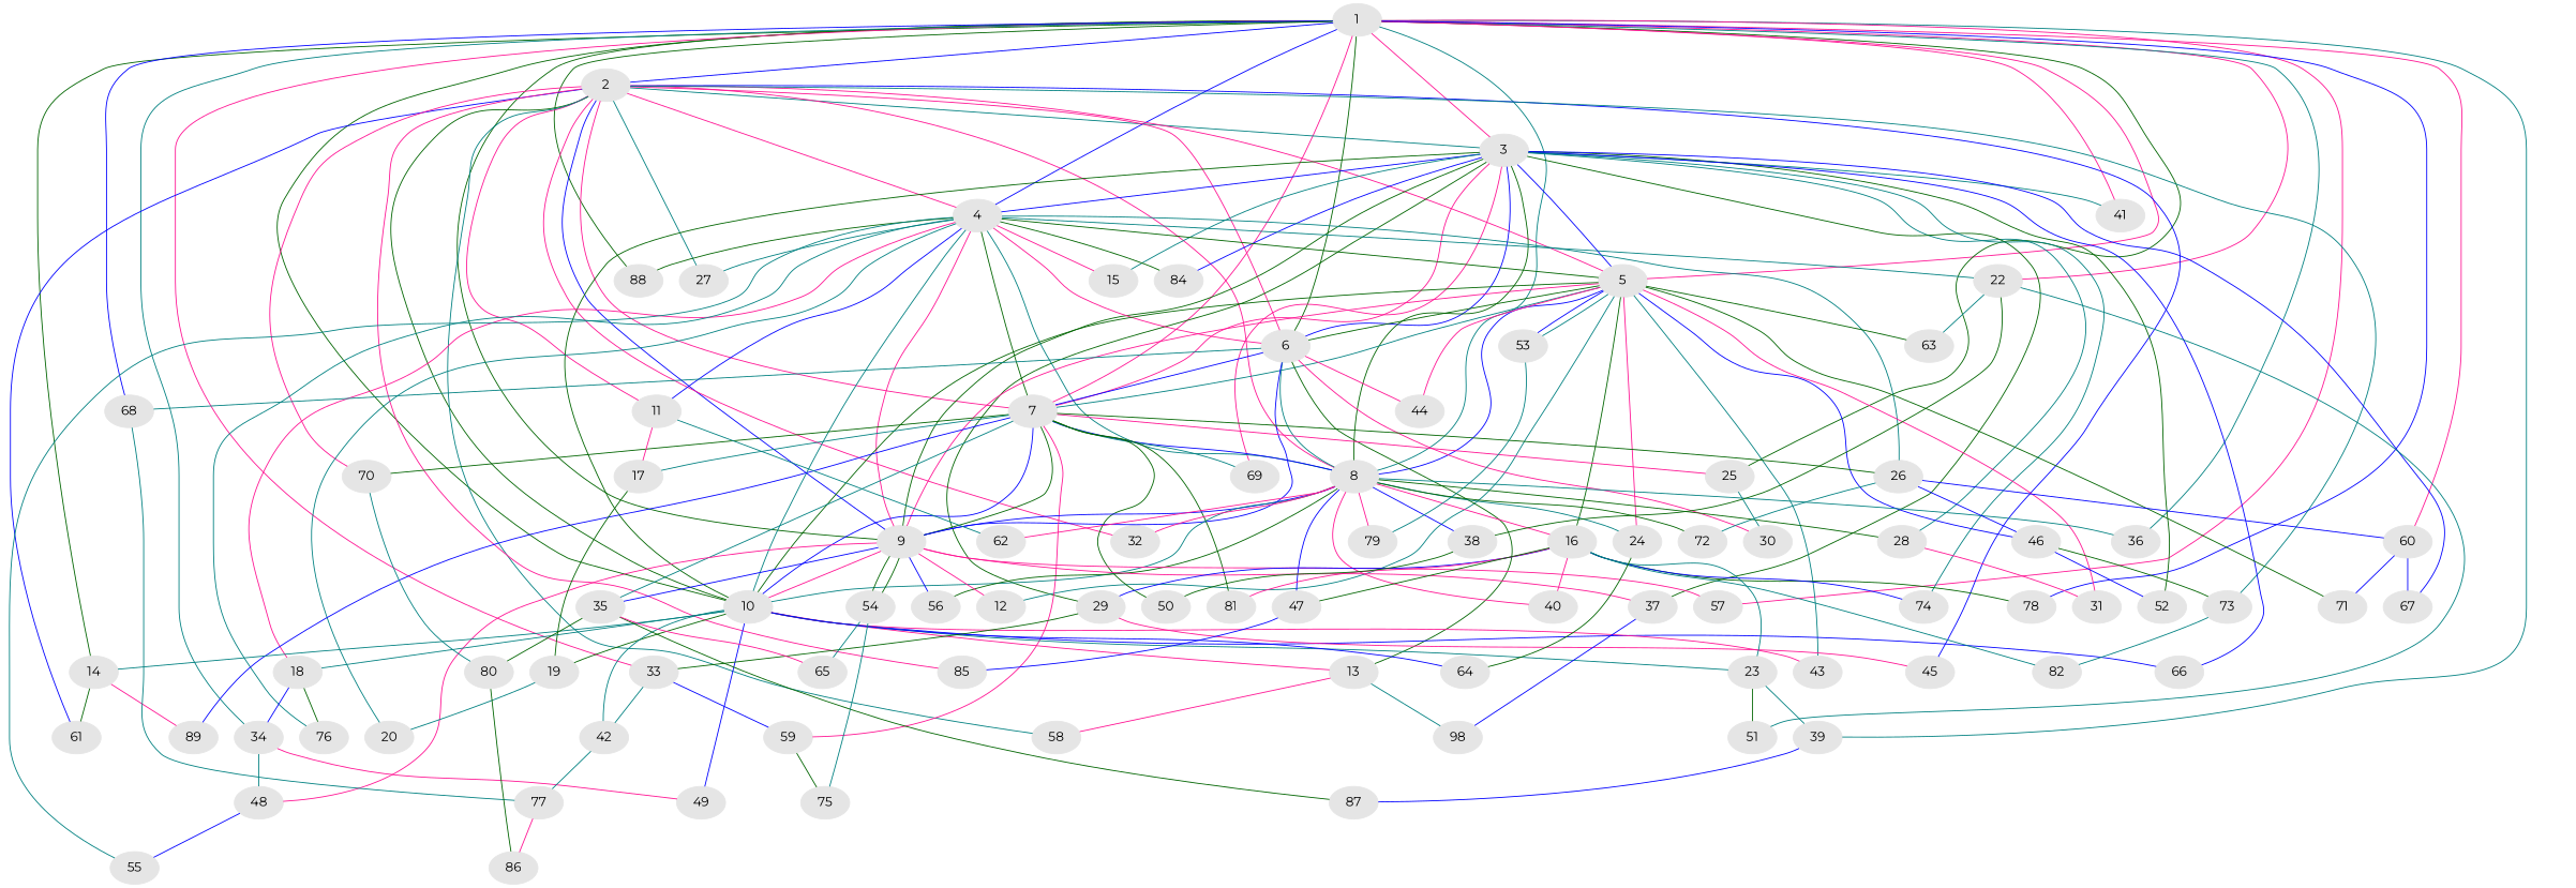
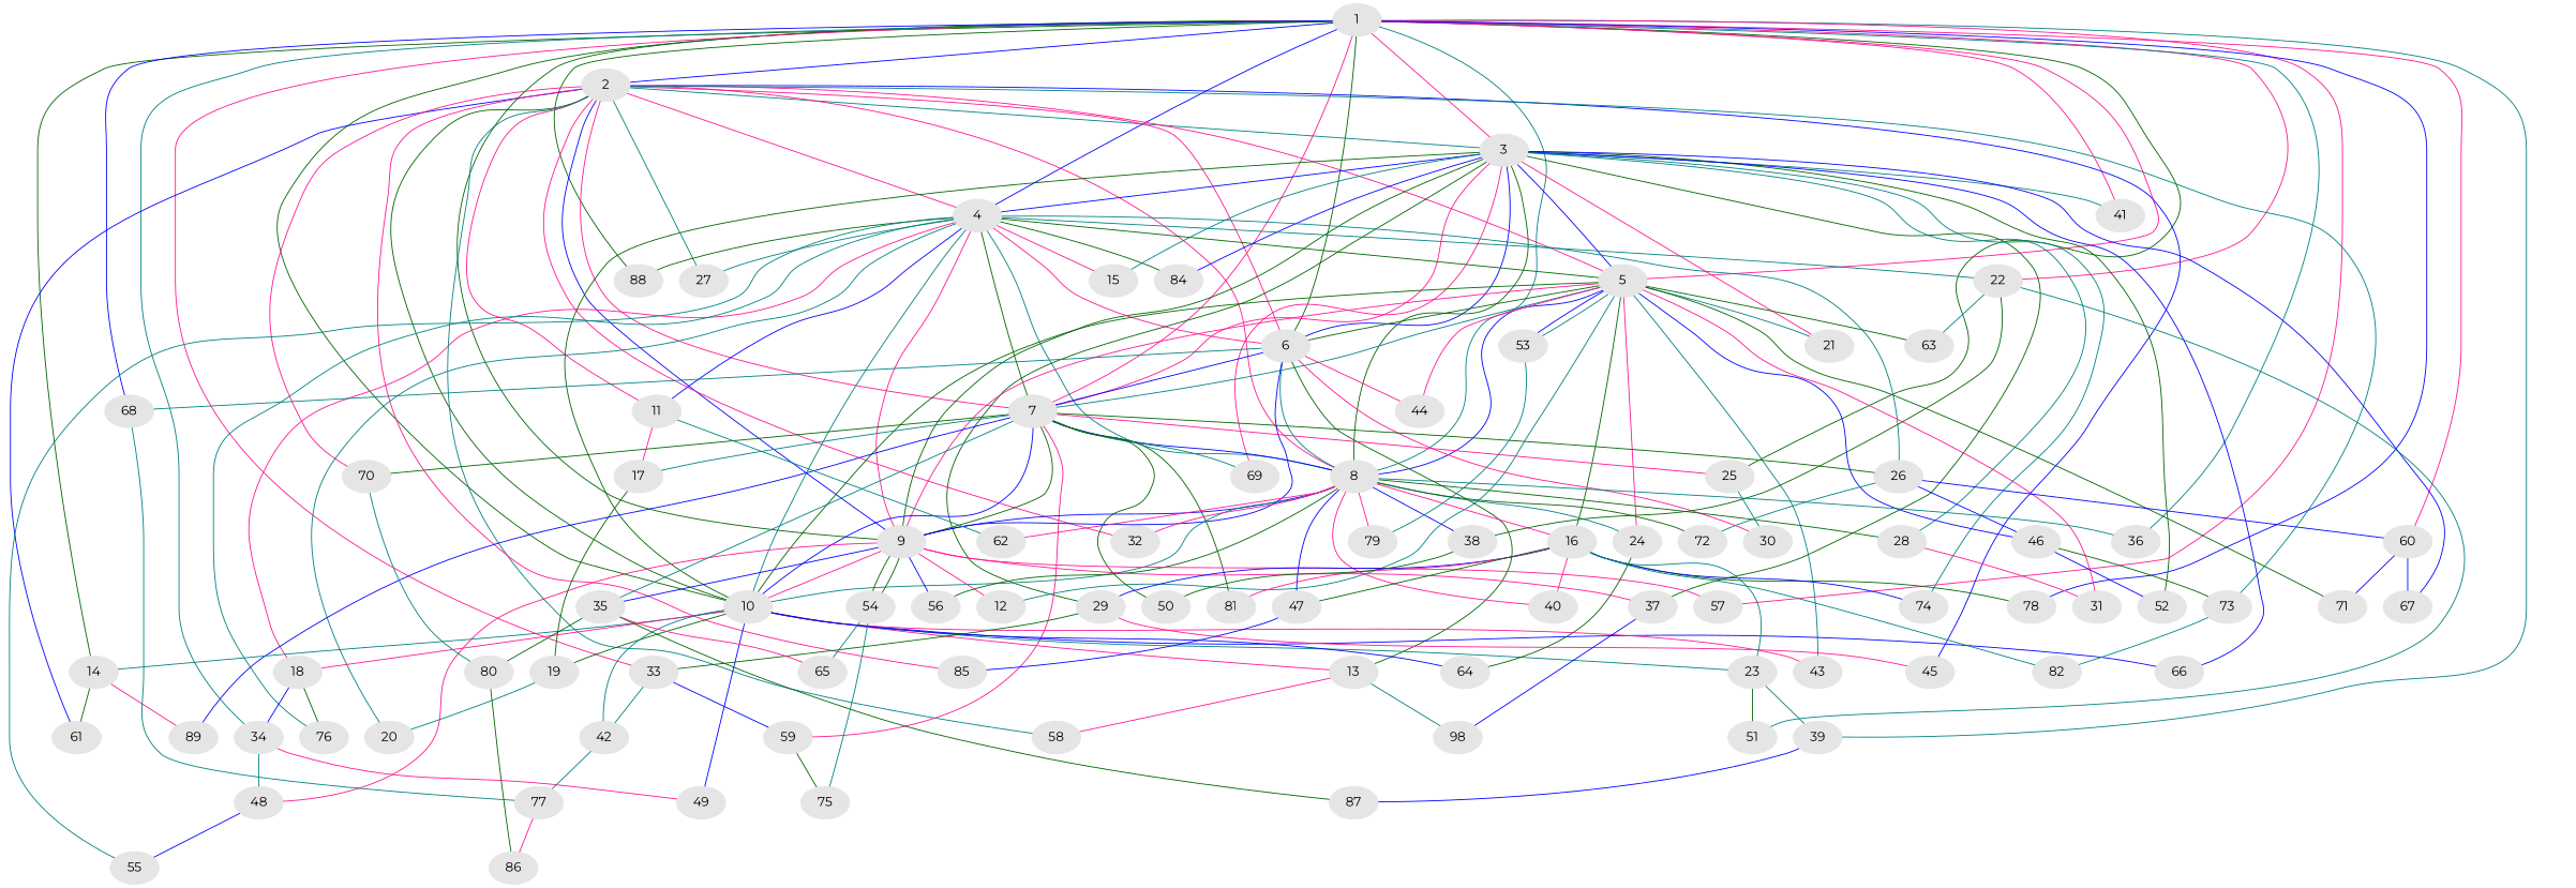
  graph {
    fontname=Montserrat
    node [color=gray90 fontname=Montserrat style=filled]
    edge [color=deeppink fontname=Montserrat]
    1
    2
    3
    4
    5
    6
    7
    8
    9
    10
    14
    22
    25
    33
    34
    36
    39
    41
    57
    60
    68
    78
    88
    11
    27
    32
    45
    58
    61
    70
    73
    85
    15
+   21
    28
    29
    37
    52
    66
    67
    69
    74
    84
    18
    20
    26
    55
    76
    12
    16
    24
    31
    43
    44
    46
    53
    63
    71
    13
    30
    17
    35
    50
    59
    81
    89
    38
    40
    47
    56
    62
    72
    79
    48
    54
    19
    23
    42
    49
    64
    51
    87
    77
    80
    82
    n86 [label=98]
    65
    75
    86
    1 -- 2 [color=blue]
    1 -- 3
    1 -- 4 [color=blue]
    1 -- 5
    1 -- 6 [color=darkgreen]
    1 -- 7
    1 -- 8 [color=teal]
    1 -- 9 [color=darkgreen]
    1 -- 10 [color=darkgreen]
    1 -- 14 [color=darkgreen]
    1 -- 22
    1 -- 25 [color=darkgreen]
    1 -- 33
    1 -- 34 [color=teal]
    1 -- 36 [color=teal]
    1 -- 39 [color=teal]
    1 -- 41
    1 -- 57
    1 -- 60
    1 -- 68 [color=blue]
    1 -- 78 [color=blue]
    1 -- 88 [color=darkgreen]
    2 -- 3 [color=teal]
    2 -- 4
    2 -- 5
    2 -- 6
    2 -- 7
    2 -- 8
    2 -- 9 [color=blue]
    2 -- 10 [color=darkgreen]
    2 -- 11
    2 -- 27 [color=teal]
    2 -- 32
    2 -- 45 [color=blue]
    2 -- 58 [color=teal]
    2 -- 61 [color=blue]
    2 -- 70
    2 -- 73 [color=teal]
    2 -- 85
    3 -- 4 [color=blue]
    3 -- 5 [color=blue]
    3 -- 6 [color=blue]
    3 -- 7
    3 -- 8 [color=darkgreen]
    3 -- 9 [color=darkgreen]
    3 -- 10 [color=darkgreen]
    3 -- 41 [color=teal]
    3 -- 15 [color=teal]
+   3 -- 21
    3 -- 28 [color=teal]
    3 -- 29 [color=darkgreen]
    3 -- 37 [color=darkgreen]
    3 -- 52 [color=darkgreen]
    3 -- 66 [color=blue]
    3 -- 67 [color=blue]
    3 -- 69
    3 -- 74 [color=teal]
    3 -- 84 [color=blue]
    4 -- 5 [color=darkgreen]
    4 -- 6
    4 -- 7 [color=darkgreen]
    4 -- 8 [color=teal]
    4 -- 9
    4 -- 10 [color=teal]
    4 -- 22 [color=teal]
    4 -- 88 [color=darkgreen]
    4 -- 11 [color=blue]
    4 -- 27 [color=teal]
    4 -- 15
    4 -- 84 [color=darkgreen]
    4 -- 18
    4 -- 20 [color=teal]
    4 -- 26 [color=teal]
    4 -- 55 [color=teal]
    4 -- 76 [color=teal]
    5 -- 6 [color=darkgreen]
    5 -- 7 [color=teal]
    5 -- 8 [color=blue]
    5 -- 9
    5 -- 10 [color=darkgreen]
+   5 -- 21 [color=teal]
    5 -- 12 [color=teal]
    5 -- 16 [color=darkgreen]
    5 -- 24
    5 -- 31
    5 -- 43 [color=teal]
    5 -- 44
    5 -- 46 [color=blue]
    5 -- 53 [color=blue]
    5 -- 53 [color=teal]
    5 -- 63 [color=darkgreen]
    5 -- 71 [color=darkgreen]
    6 -- 7 [color=blue]
    6 -- 8 [color=teal]
    6 -- 9 [color=blue]
    6 -- 68 [color=teal]
    6 -- 44
    6 -- 13 [color=darkgreen]
    6 -- 30
    7 -- 8 [color=blue]
    7 -- 9 [color=darkgreen]
    7 -- 10 [color=blue]
    7 -- 25
    7 -- 70 [color=darkgreen]
    7 -- 69 [color=teal]
    7 -- 26 [color=darkgreen]
    7 -- 17 [color=teal]
    7 -- 35 [color=teal]
    7 -- 50 [color=darkgreen]
    7 -- 59
    7 -- 81 [color=darkgreen]
    7 -- 89 [color=blue]
    8 -- 9 [color=blue]
    8 -- 10 [color=teal]
    8 -- 36 [color=teal]
    8 -- 32
    8 -- 28 [color=darkgreen]
    8 -- 16
    8 -- 24 [color=teal]
    8 -- 38 [color=blue]
    8 -- 40
    8 -- 47 [color=blue]
    8 -- 56 [color=darkgreen]
    8 -- 62
    8 -- 72 [color=darkgreen]
    8 -- 79
    9 -- 10
    9 -- 57
    9 -- 37
    9 -- 12
    9 -- 35 [color=blue]
    9 -- 56 [color=blue]
    9 -- 48
    9 -- 54 [color=darkgreen]
    9 -- 54 [color=darkgreen]
    10 -- 14 [color=teal]
    10 -- 66 [color=blue]
-   10 -- 18 [color=teal]
+   10 -- 18
    10 -- 43
    10 -- 13
    10 -- 19 [color=darkgreen]
    10 -- 23 [color=teal]
    10 -- 42 [color=teal]
    10 -- 49 [color=blue]
    10 -- 64 [color=blue]
    14 -- 61 [color=darkgreen]
    14 -- 89
    22 -- 63 [color=teal]
    22 -- 38 [color=darkgreen]
    22 -- 51 [color=teal]
    25 -- 30 [color=teal]
    33 -- 59 [color=blue]
    33 -- 42 [color=teal]
    34 -- 48 [color=teal]
    34 -- 49
    39 -- 87 [color=blue]
    60 -- 67 [color=blue]
    60 -- 71 [color=blue]
    68 -- 77 [color=teal]
    11 -- 17
    11 -- 62 [color=teal]
    70 -- 80 [color=teal]
    73 -- 82 [color=teal]
    28 -- 31
    29 -- 33 [color=darkgreen]
    29 -- 45
    37 -- n86 [color=blue]
    18 -- 34 [color=blue]
    18 -- 76 [color=darkgreen]
    26 -- 60 [color=blue]
    26 -- 46 [color=blue]
    26 -- 72 [color=teal]
    16 -- 78 [color=darkgreen]
    16 -- 29 [color=blue]
    16 -- 74 [color=blue]
    16 -- 81
    16 -- 40
    16 -- 47 [color=darkgreen]
    16 -- 23 [color=teal]
    16 -- 82 [color=teal]
    24 -- 64 [color=darkgreen]
    46 -- 73 [color=darkgreen]
    46 -- 52 [color=blue]
    53 -- 79 [color=teal]
    13 -- 58
    13 -- n86 [color=teal]
    17 -- 19 [color=darkgreen]
    35 -- 87 [color=darkgreen]
    35 -- 80 [color=darkgreen]
    35 -- 65
    59 -- 75 [color=darkgreen]
    38 -- 50 [color=darkgreen]
    47 -- 85 [color=blue]
    48 -- 55 [color=blue]
    54 -- 65 [color=teal]
    54 -- 75 [color=teal]
    19 -- 20 [color=teal]
    23 -- 39 [color=teal]
    23 -- 51 [color=darkgreen]
    42 -- 77 [color=teal]
    77 -- 86
    80 -- 86 [color=darkgreen]
  }
